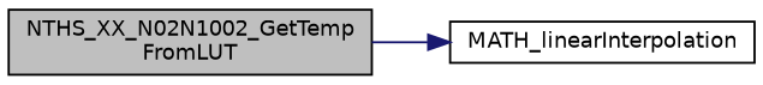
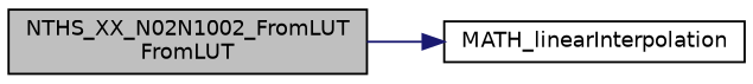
  digraph {
    rankdir=LR
    node [color=black fontname=Helvetica fontsize=10 shape=record style=filled]
-   n1 [fillcolor=grey75 fontcolor=black height=0.2 label="NTHS_XX_N02N1002_GetTemp\lFromLUT" width=0.4]
+   n1 [fillcolor=grey75 fontcolor=black height=0.2 label="NTHS_XX_N02N1002_FromLUT\lFromLUT" width=0.4]
    n2 [fillcolor=white height=0.2 label=MATH_linearInterpolation width=0.4]
    n1 -> n2 [color=midnightblue fontname=Helvetica fontsize=10 labelfontname=Helvetica labelfontsize=10 style=solid]
  }
